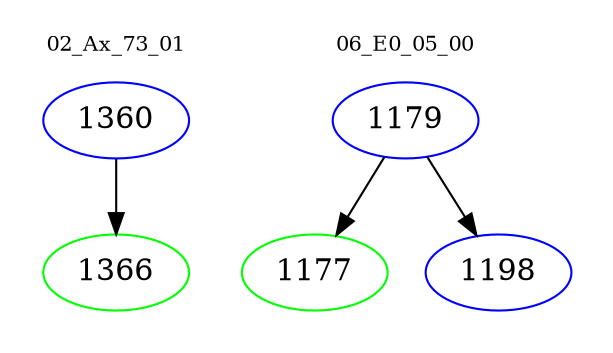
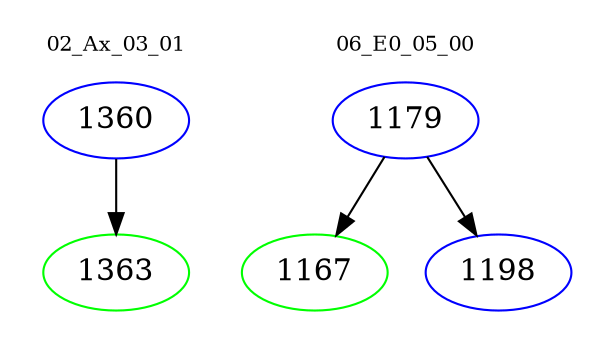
  digraph {
    node [color=blue]
    edge [color=black]
    n1 [label=1360]
-   n2 [color=green label=1366]
+   n2 [color=green label=1363]
    n3 [label=1179]
-   n4 [color=green label=1177]
+   n4 [color=green label=1167]
    n5 [label=1198]
    subgraph cluster_1 {
      color=white
      fontsize=10
-     label="02_Ax_73_01"
+     label="02_Ax_03_01"
      n1
      n2
    }
    subgraph cluster_2 {
      color=white
      fontsize=10
      label="06_E0_05_00"
      n3
      n4
      n5
    }
    n1 -> n2
    n3 -> n4
    n3 -> n5
  }
